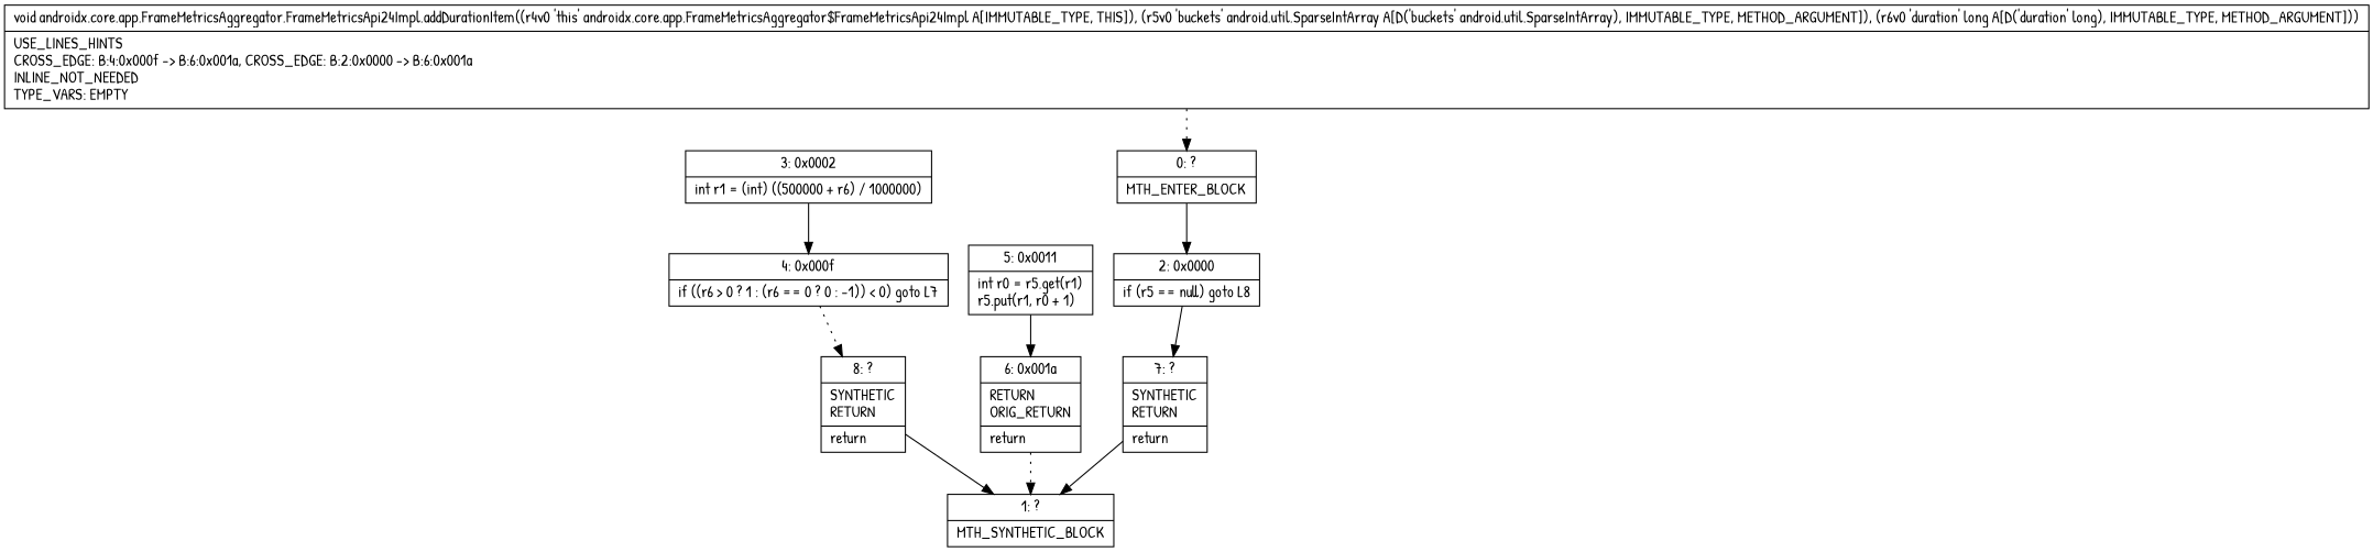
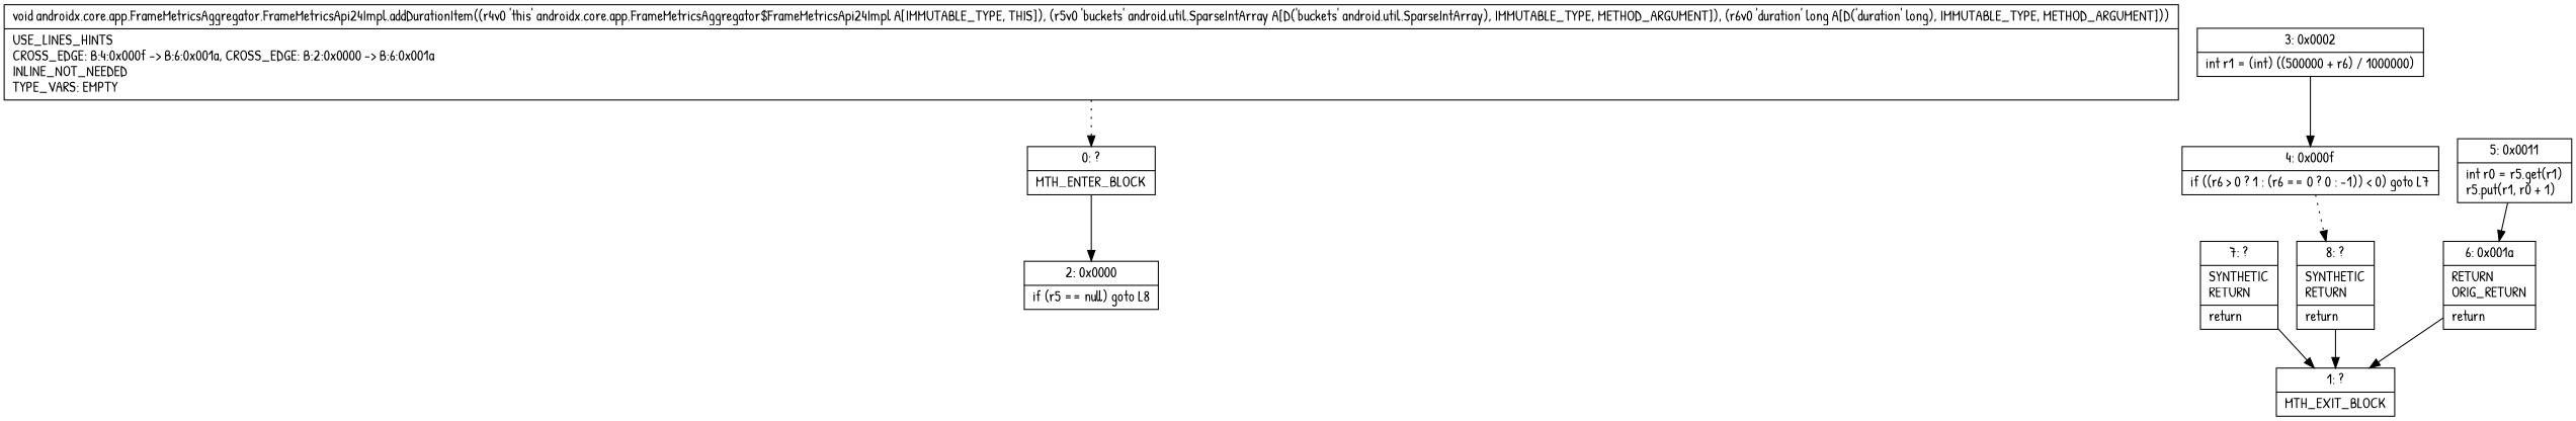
  digraph {
    fontname="Patrick Hand"
    node [fontname="Patrick Hand" shape=record]
    edge [fontname="Patrick Hand" style=solid]
    n1 [label="{0\:\ ?|MTH_ENTER_BLOCK\l}"]
    n2 [label="{2\:\ 0x0000|if (r5 == null) goto L8\l}"]
    n3 [label="{7\:\ ?|SYNTHETIC\lRETURN\l|return\l}"]
    n4 [label="{3\:\ 0x0002|int r1 = (int) ((500000 + r6) \/ 1000000)\l}"]
    n5 [label="{4\:\ 0x000f|if ((r6 \> 0 ? 1 : (r6 == 0 ? 0 : \-1)) \< 0) goto L7\l}"]
-   n6 [label="{1\:\ ?|MTH_SYNTHETIC_BLOCK\l}"]
+   n6 [label="{1\:\ ?|MTH_EXIT_BLOCK\l}"]
    n7 [label="{8\:\ ?|SYNTHETIC\lRETURN\l|return\l}"]
    n8 [label="{5\:\ 0x0011|int r0 = r5.get(r1)\lr5.put(r1, r0 + 1)\l}"]
    n9 [label="{6\:\ 0x001a|RETURN\lORIG_RETURN\l|return\l}"]
    n10 [label="{void androidx.core.app.FrameMetricsAggregator.FrameMetricsApi24Impl.addDurationItem((r4v0 'this' androidx.core.app.FrameMetricsAggregator$FrameMetricsApi24Impl A[IMMUTABLE_TYPE, THIS]), (r5v0 'buckets' android.util.SparseIntArray A[D('buckets' android.util.SparseIntArray), IMMUTABLE_TYPE, METHOD_ARGUMENT]), (r6v0 'duration' long A[D('duration' long), IMMUTABLE_TYPE, METHOD_ARGUMENT]))  | USE_LINES_HINTS\lCROSS_EDGE: B:4:0x000f \-\> B:6:0x001a, CROSS_EDGE: B:2:0x0000 \-\> B:6:0x001a\lINLINE_NOT_NEEDED\lTYPE_VARS: EMPTY\l}"]
    n1 -> n2
-   n2 -> n3
    n3 -> n6
    n4 -> n5
    n5 -> n7 [style=dotted]
    n7 -> n6
    n8 -> n9
-   n9 -> n6 [style=dotted]
+   n9 -> n6
    n10 -> n1 [style=dotted]
  }
